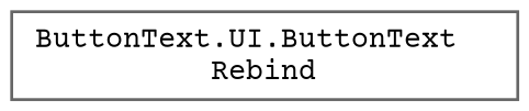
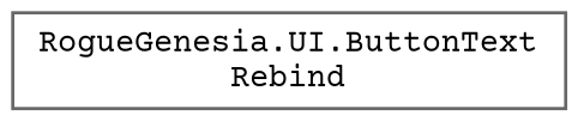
  digraph {
    rankdir=LR
    fontname="Courier Prime"
-   n1 [color=grey40 fillcolor=white fontname="Courier Prime" fontsize=10 height=0.2 label="ButtonText.UI.ButtonText\lRebind" shape=box style=filled width=0.4]
+   n1 [color=grey40 fillcolor=white fontname="Courier Prime" fontsize=10 height=0.2 label="RogueGenesia.UI.ButtonText\lRebind" shape=box style=filled width=0.4]
  }
